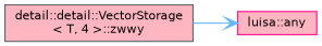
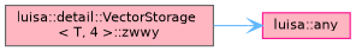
  digraph {
    rankdir=LR
    node [fillcolor=lightpink fontname=Helvetica fontsize=10 shape=box style=filled]
-   n1 [color=gray40 fontcolor=black height=0.2 label="detail::detail::VectorStorage\l\< T, 4 \>::zwwy" width=0.4]
+   n1 [color=gray40 fontcolor=black height=0.2 label="luisa::detail::VectorStorage\l\< T, 4 \>::zwwy" width=0.4]
    n2 [color=deeppink height=0.2 label="luisa::any" width=0.4]
    n1 -> n2 [color=steelblue1 fontname=Helvetica fontsize=10 labelfontname=Helvetica labelfontsize=10 style=solid arrowhead=vee]
  }
